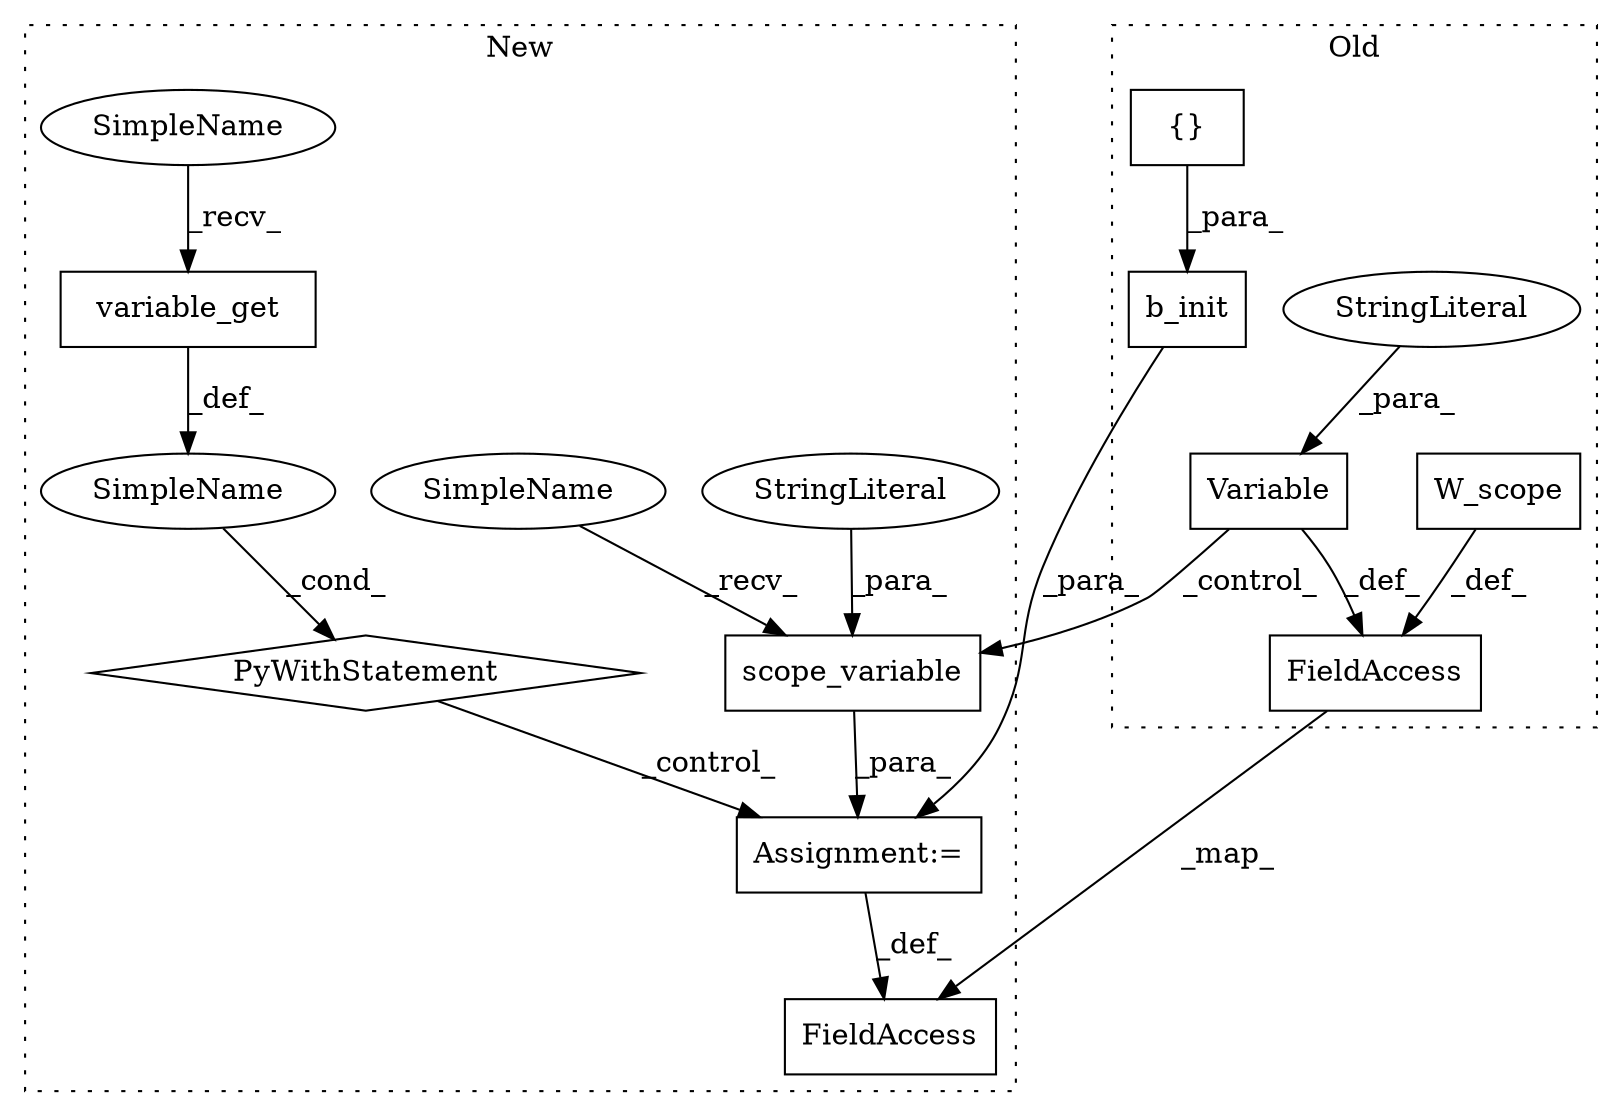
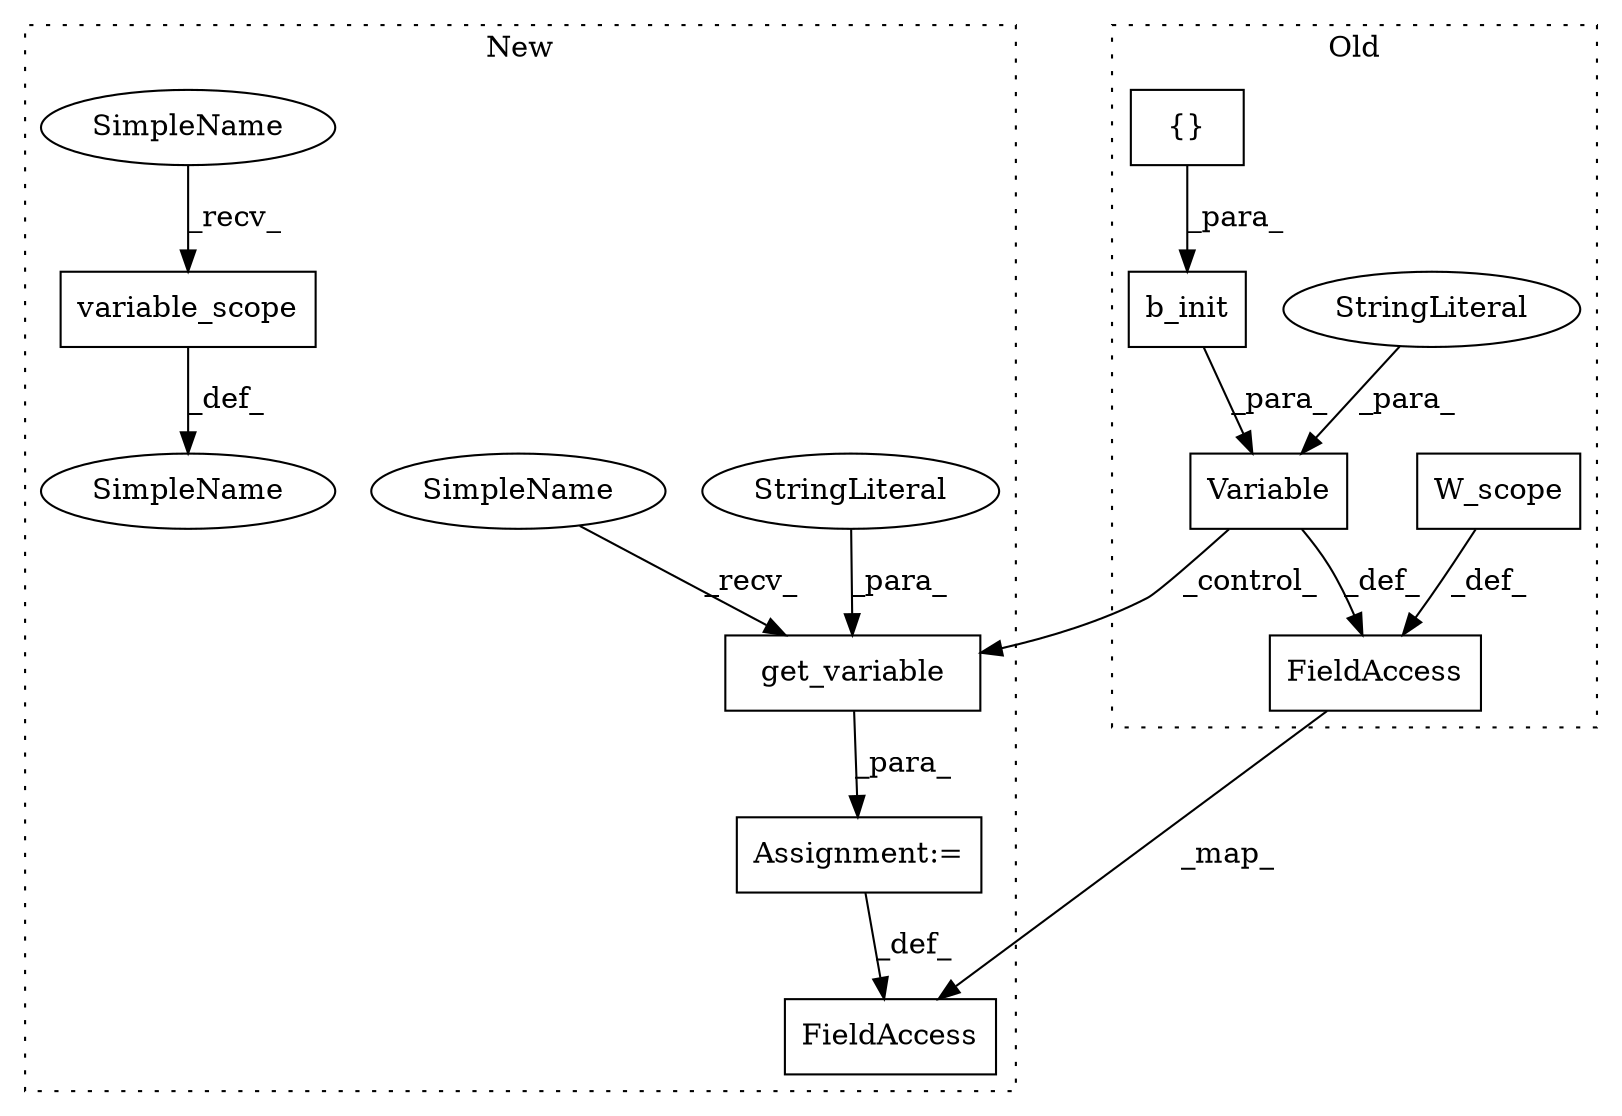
  digraph {
    node [a=32 l=3 shape=box]
    n1 [l="7,1" label=b_init s="12484,12521"]
    n2 [a=4 l="1,1" label="{}" s="12500,12508"]
    n3 [l="9,1" label=Variable s="12475,12526"]
    n4 [a=45 label=StringLiteral s=12523 shape=ellipse]
    n5 [a=22 l=12 label=FieldAccess s=12533]
    n6 [l="12,1" label=W_scope s="12401,12450"]
-   n7 [a=104 l="10,2" label=PyWithStatement s="13413,13454" shape=diamond]
-   n8 [l="13,1" label=scope_variable s="13581,13624"]
+   n8 [l="13,1" label=get_variable s="13581,13624"]
    n9 [a=42 label=SimpleName shape=ellipse l=""]
    n10 [a=45 label=StringLiteral s=13594 shape=ellipse]
-   n11 [l="15,1" label=variable_get s="13434,13453"]
+   n11 [l="15,1" label=variable_scope s="13434,13453"]
    n12 [a=22 l=12 label=FieldAccess s=13637]
    n13 [a=7 l=1 label="Assignment:=" s=13569]
    n14 [a=42 l=10 label=SimpleName s=13570 shape=ellipse]
    n15 [a=42 l=10 label=SimpleName s=13423 shape=ellipse]
    subgraph cluster_1 {
      label=Old
      style=dotted
      n1
      n2
      n3
      n4
      n5
      n6
    }
    subgraph cluster_2 {
      label=New
      style=dotted
-     n7
      n8
      n9
      n10
      n11
      n12
      n13
      n14
      n15
    }
-   n1 -> n13 [label=_para_]
+   n1 -> n3 [label=_para_]
    n2 -> n1 [label=_para_]
    n3 -> n5 [label=_def_]
    n3 -> n8 [label=_control_]
    n4 -> n3 [label=_para_]
    n5 -> n12 [label=_map_]
    n6 -> n5 [label=_def_]
-   n7 -> n13 [label=_control_]
    n8 -> n13 [label=_para_]
-   n9 -> n7 [label=_cond_]
    n10 -> n8 [label=_para_]
    n11 -> n9 [label=_def_]
    n13 -> n12 [label=_def_]
    n14 -> n8 [label=_recv_]
    n15 -> n11 [label=_recv_]
  }
